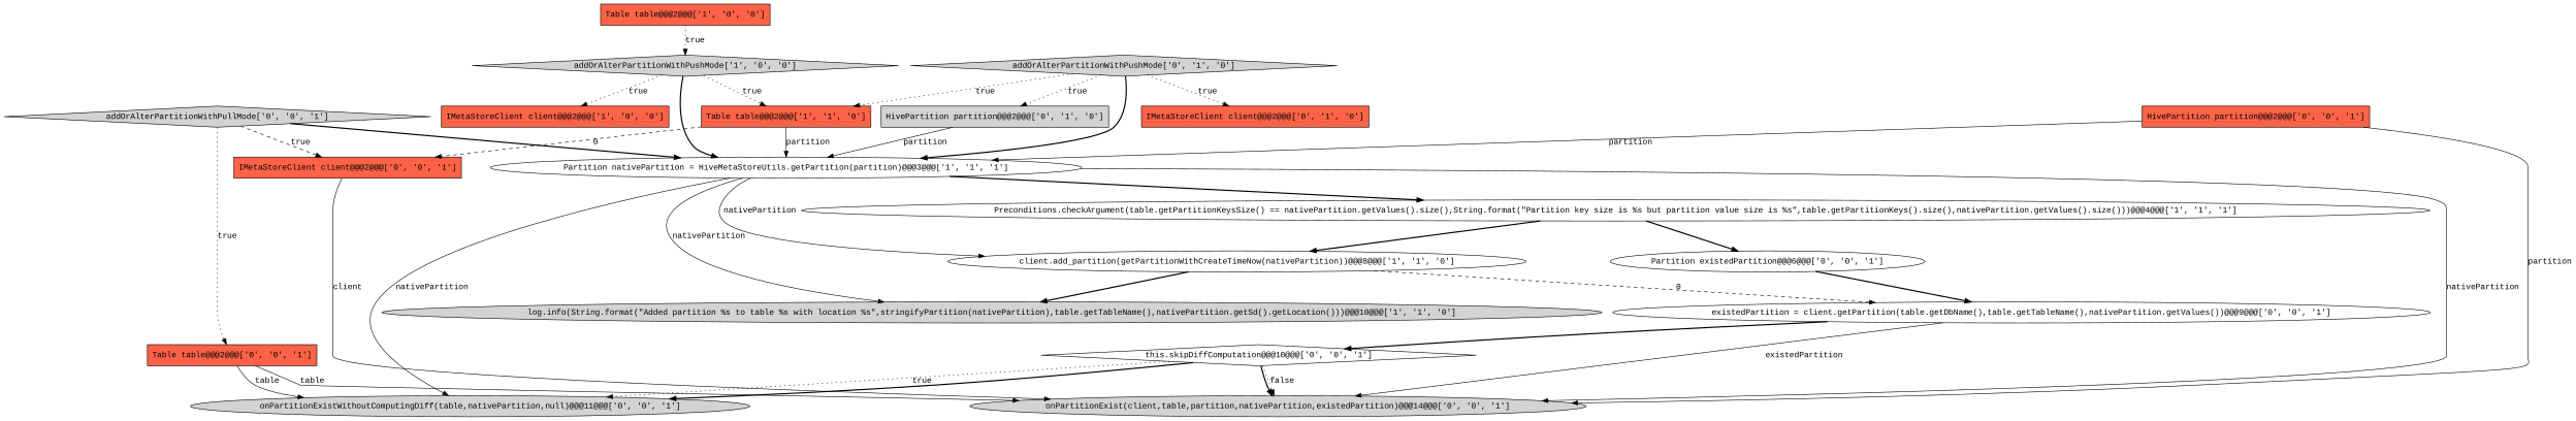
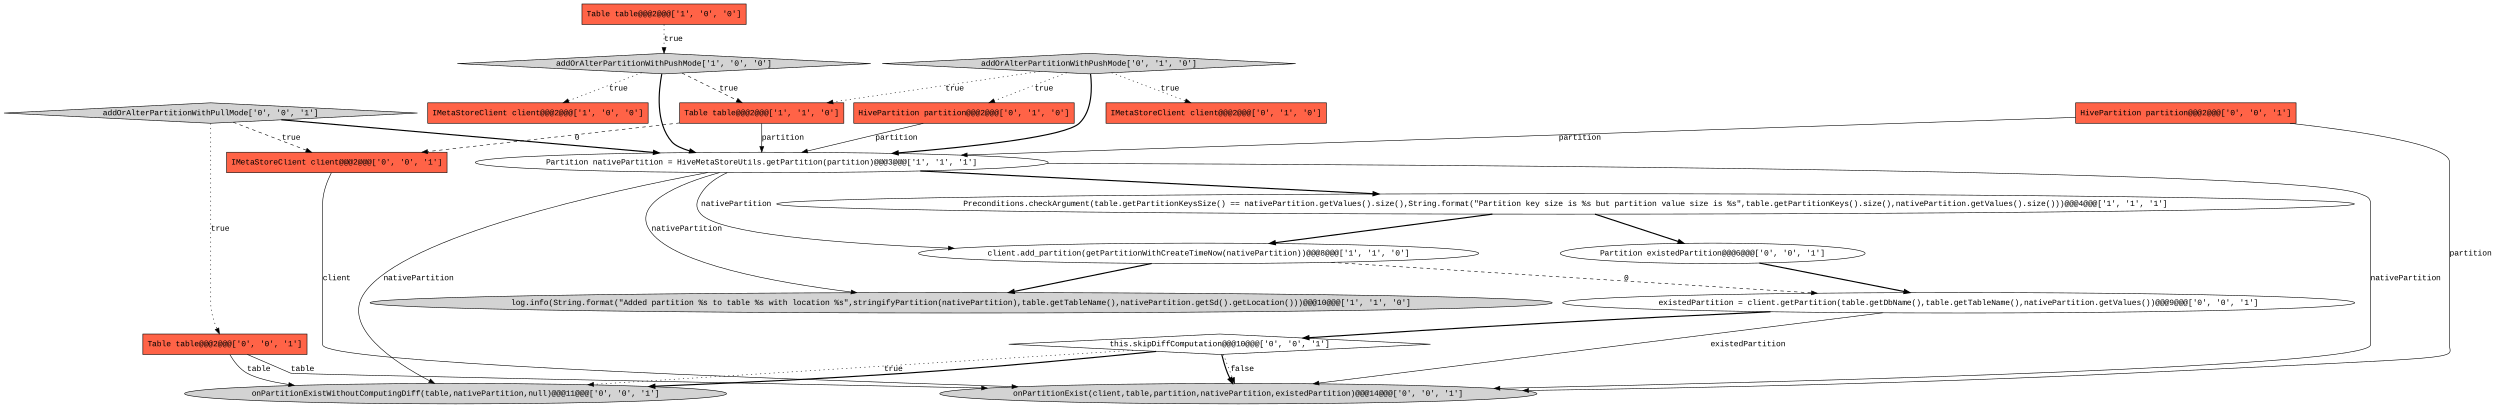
  digraph {
    fontname="Liberation Mono"
    node [fillcolor=tomato fontname="Liberation Mono" shape=ellipse style=filled]
    edge [fontname="Liberation Mono" style=solid]
    n1 [fillcolor=white label="Partition nativePartition = HiveMetaStoreUtils.getPartition(partition)@@@3@@@['1', '1', '1']"]
    n2 [fillcolor=white label="client.add_partition(getPartitionWithCreateTimeNow(nativePartition))@@@8@@@['1', '1', '0']"]
    n3 [fillcolor=white label="Preconditions.checkArgument(table.getPartitionKeysSize() == nativePartition.getValues().size(),String.format(\"Partition key size is %s but partition value size is %s\",table.getPartitionKeys().size(),nativePartition.getValues().size()))@@@4@@@['1', '1', '1']"]
    n4 [fillcolor=lightgray label="onPartitionExist(client,table,partition,nativePartition,existedPartition)@@@14@@@['0', '0', '1']"]
    n5 [fillcolor=lightgray label="onPartitionExistWithoutComputingDiff(table,nativePartition,null)@@@11@@@['0', '0', '1']"]
    n6 [fillcolor=lightgray label="log.info(String.format(\"Added partition %s to table %s with location %s\",stringifyPartition(nativePartition),table.getTableName(),nativePartition.getSd().getLocation()))@@@10@@@['1', '1', '0']"]
    n7 [fillcolor=white label="existedPartition = client.getPartition(table.getDbName(),table.getTableName(),nativePartition.getValues())@@@9@@@['0', '0', '1']"]
    n8 [fillcolor=white label="Partition existedPartition@@@6@@@['0', '0', '1']"]
    n9 [fillcolor=white label="this.skipDiffComputation@@@10@@@['0', '0', '1']" shape=diamond]
    n10 [fillcolor=lightgray label="addOrAlterPartitionWithPushMode['1', '0', '0']" shape=diamond]
    n11 [label="IMetaStoreClient client@@@2@@@['1', '0', '0']" shape=box]
    n12 [label="Table table@@@2@@@['1', '1', '0']" shape=box]
    n13 [label="Table table@@@2@@@['1', '0', '0']" shape=box]
    n14 [label="IMetaStoreClient client@@@2@@@['0', '0', '1']" shape=box]
    n15 [fillcolor=lightgray label="addOrAlterPartitionWithPushMode['0', '1', '0']" shape=diamond]
    n16 [label="IMetaStoreClient client@@@2@@@['0', '1', '0']" shape=box]
-   n17 [fillcolor=lightgray label="HivePartition partition@@@2@@@['0', '1', '0']" shape=box]
+   n17 [label="HivePartition partition@@@2@@@['0', '1', '0']" shape=box]
    n18 [label="Table table@@@2@@@['0', '0', '1']" shape=box]
    n19 [fillcolor=lightgray label="addOrAlterPartitionWithPullMode['0', '0', '1']" shape=diamond]
    n20 [label="HivePartition partition@@@2@@@['0', '0', '1']" shape=box]
    n1 -> n2 [label=nativePartition]
    n1 -> n3 [style=bold]
    n1 -> n4 [label=nativePartition]
    n1 -> n5 [label=nativePartition]
    n1 -> n6 [label=nativePartition]
    n2 -> n6 [style=bold]
    n2 -> n7 [label=0 style=dashed]
    n3 -> n2 [style=bold]
    n3 -> n8 [style=bold]
    n7 -> n4 [label=existedPartition]
    n7 -> n9 [style=bold]
    n8 -> n7 [style=bold]
    n9 -> n4 [style=bold]
    n9 -> n4 [label=false style=dotted]
    n9 -> n5 [label=true style=dotted]
    n9 -> n5 [style=bold]
    n10 -> n1 [style=bold]
    n10 -> n11 [label=true style=dotted]
-   n10 -> n12 [label=true style=dotted]
+   n10 -> n12 [label=true style=dashed]
    n12 -> n1 [label=partition]
    n12 -> n14 [label=0 style=dashed]
    n13 -> n10 [label=true style=dotted]
    n14 -> n4 [label=client]
    n15 -> n1 [style=bold]
    n15 -> n12 [label=true style=dotted]
    n15 -> n16 [label=true style=dotted]
    n15 -> n17 [label=true style=dotted]
    n17 -> n1 [label=partition]
    n18 -> n4 [label=table]
    n18 -> n5 [label=table]
    n19 -> n1 [style=bold]
    n19 -> n14 [label=true style=dashed]
    n19 -> n18 [label=true style=dotted]
    n20 -> n1 [label=partition]
    n20 -> n4 [label=partition]
  }
